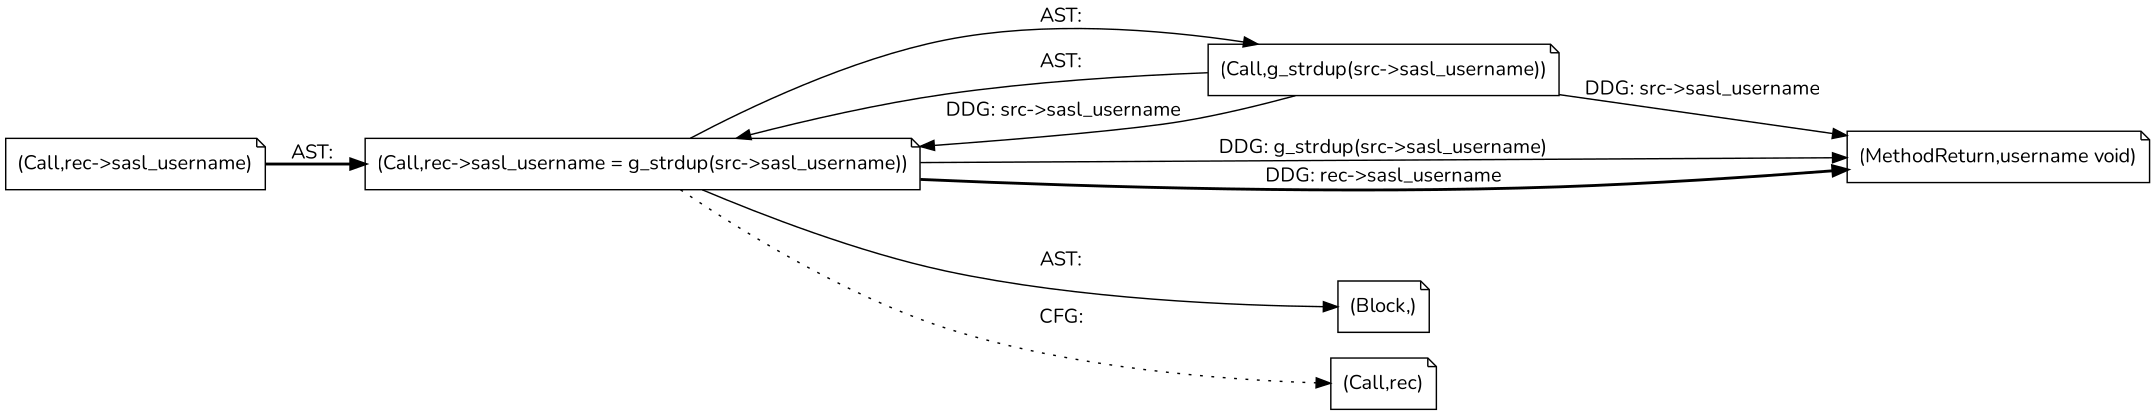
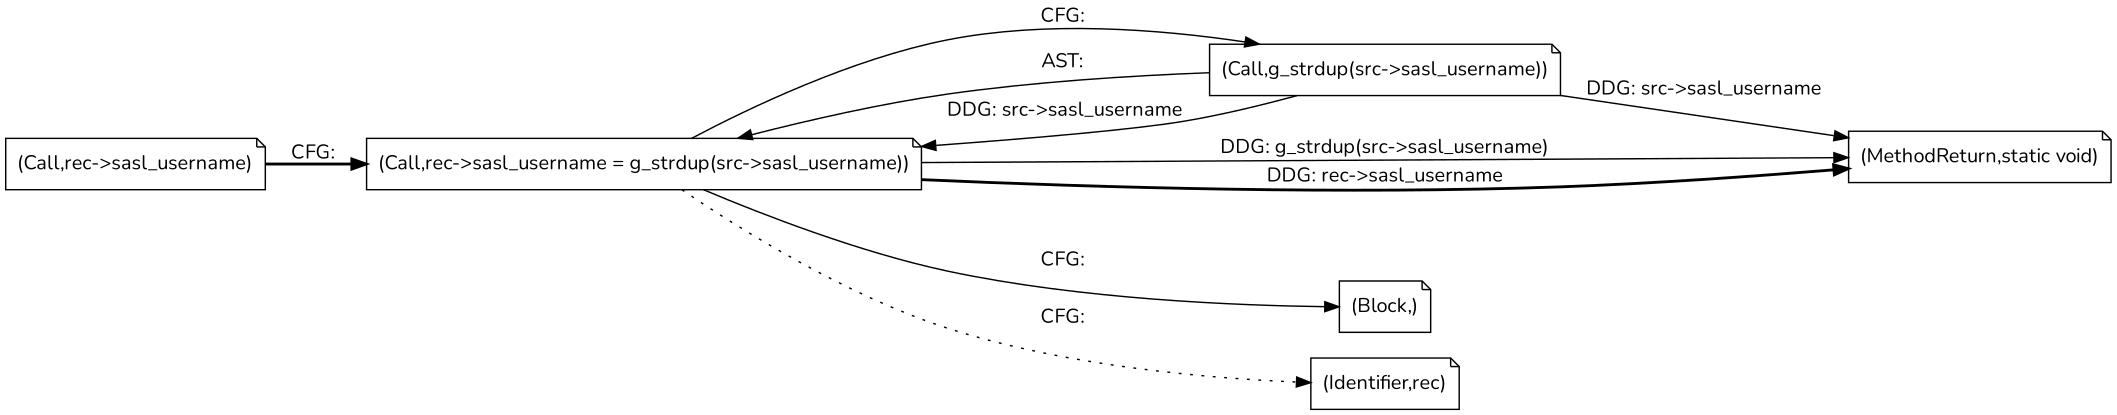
  digraph {
    fontname=Nunito
    rankdir=LR
    node [fontname=Nunito shape=note]
    edge [fontname=Nunito style=solid]
    n1 [label="(Call,rec->sasl_username = g_strdup(src->sasl_username))"]
    n2 [label="(Call,g_strdup(src->sasl_username))"]
-   n3 [label="(MethodReturn,username void)"]
+   n3 [label="(MethodReturn,static void)"]
    n4 [label="(Block,)"]
-   n5 [label="(Call,rec)"]
+   n5 [label="(Identifier,rec)"]
    n6 [label="(Call,rec->sasl_username)"]
-   n1 -> n2 [label="AST: "]
+   n1 -> n2 [label="CFG: "]
    n1 -> n3 [label="DDG: g_strdup(src->sasl_username)"]
    n1 -> n3 [label="DDG: rec->sasl_username" style=bold]
-   n1 -> n4 [label="AST: "]
+   n1 -> n4 [label="CFG: "]
    n1 -> n5 [label="CFG: " style=dotted]
    n2 -> n1 [label="AST: "]
    n2 -> n1 [label="DDG: src->sasl_username"]
    n2 -> n3 [label="DDG: src->sasl_username"]
-   n6 -> n1 [label="AST: " style=bold]
+   n6 -> n1 [label="CFG: " style=bold]
  }
